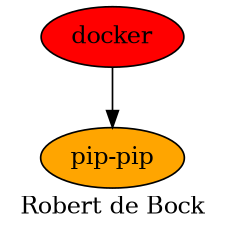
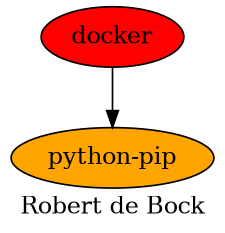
  digraph {
    label="Robert de Bock"
    node [style=filled]
-   "python-pip" [fillcolor=orange label="pip-pip"]
+   "python-pip" [fillcolor=orange]
    docker [fillcolor=red]
    docker -> "python-pip"
  }
